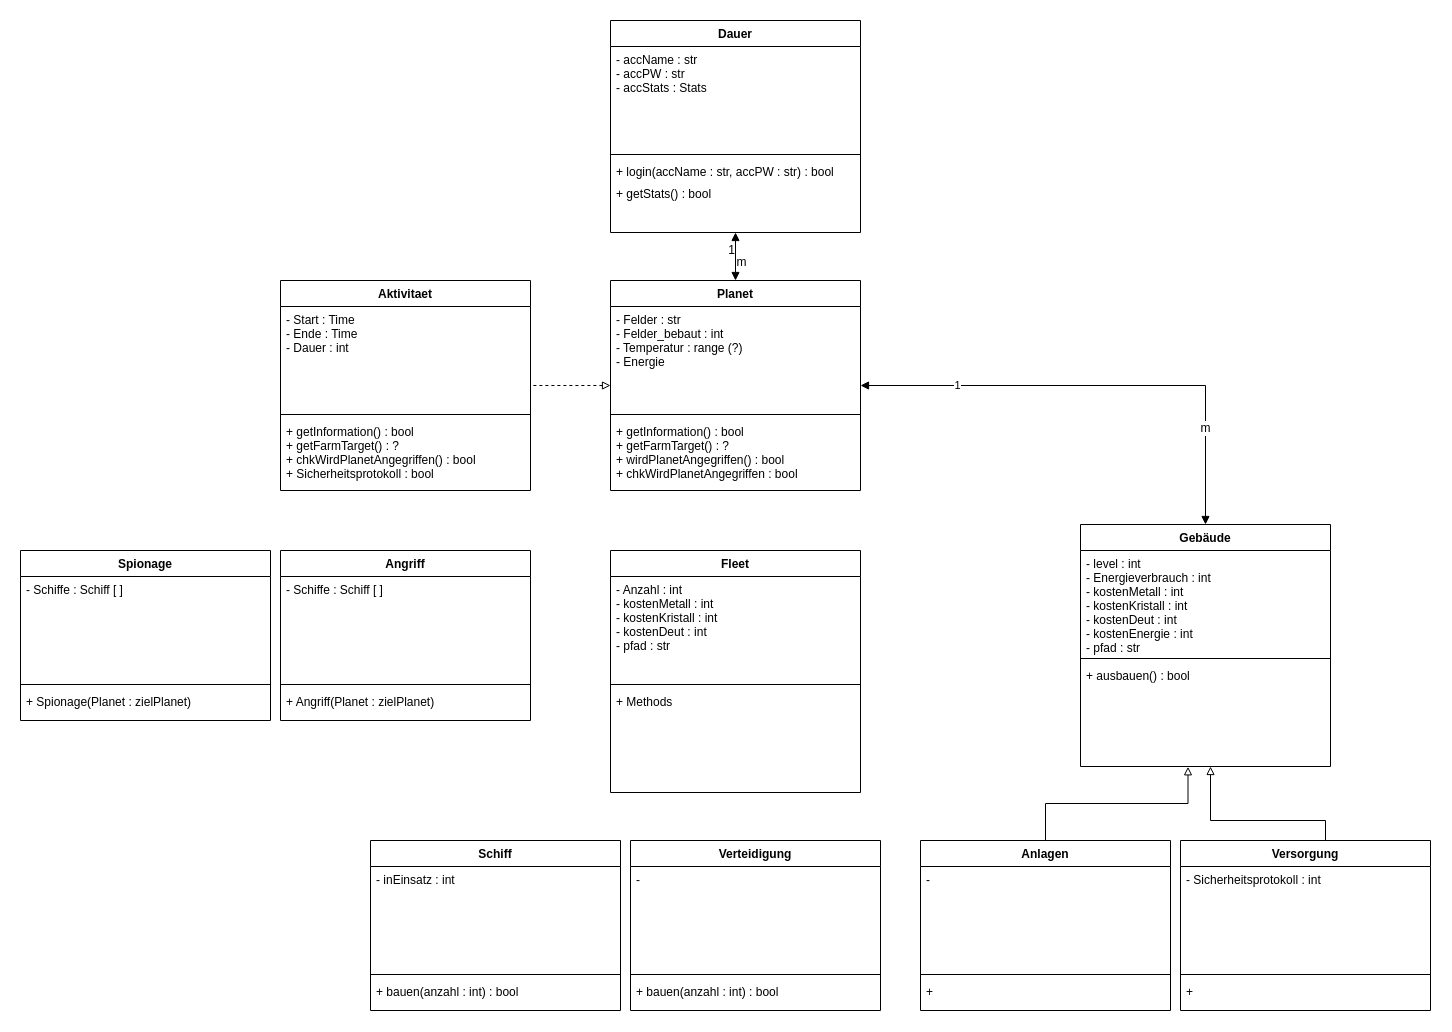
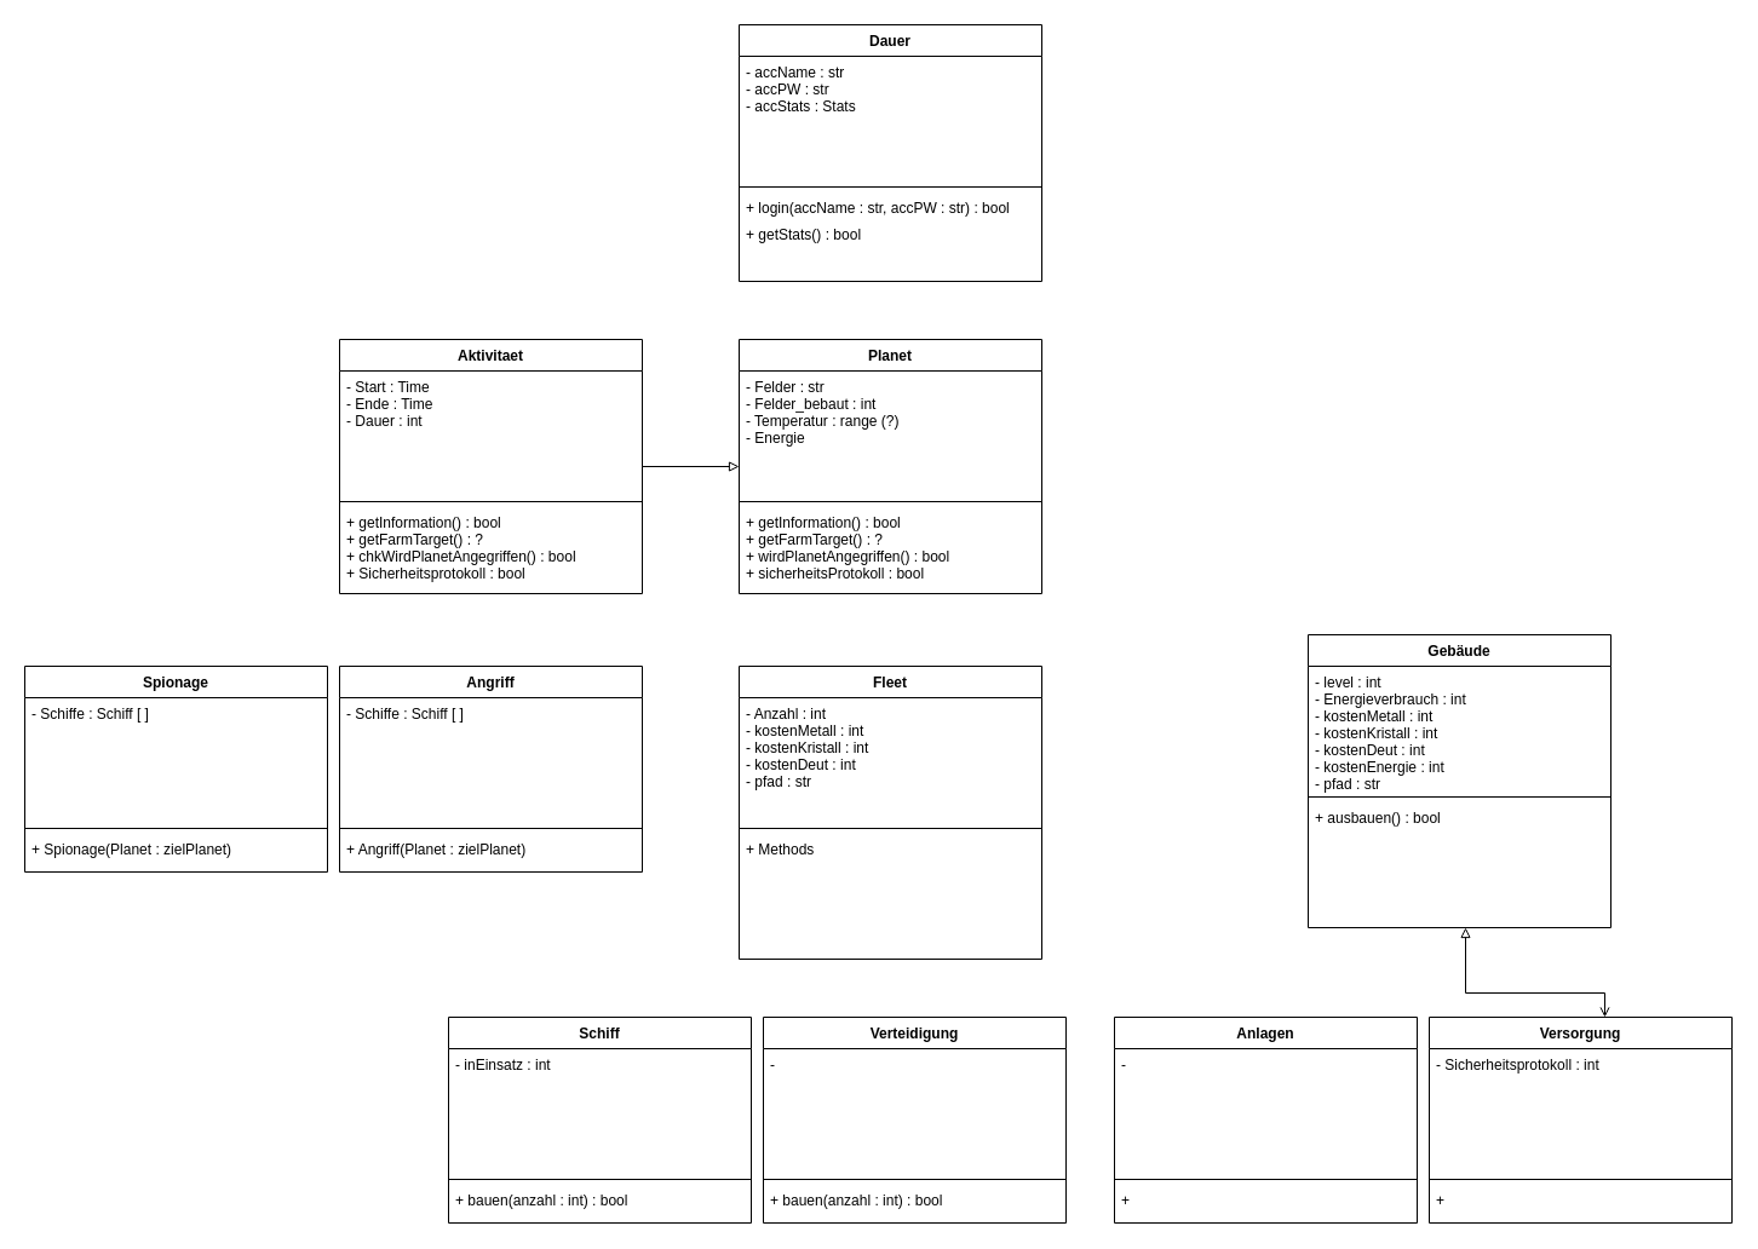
  <mxCell id="0" />
  <mxCell id="1" parent="0" />
- <mxCell id="2" value="" style="edgeStyle=orthogonalEdgeStyle;rounded=0;orthogonalLoop=1;jettySize=auto;html=1;startArrow=block;startFill=1;endArrow=block;endFill=1;" edge="1" parent="1" source="5" target="13"><mxGeometry relative="1" as="geometry" /></mxCell>
- <mxCell id="3" value="m" style="text;html=1;align=center;verticalAlign=middle;resizable=0;points=[];labelBackgroundColor=#ffffff;" vertex="1" connectable="0" parent="2"><mxGeometry x="0.779" y="1" relative="1" as="geometry"><mxPoint x="4" y="-14" as="offset" /></mxGeometry></mxCell>
- <mxCell id="4" value="1" style="text;html=1;align=center;verticalAlign=middle;resizable=0;points=[];labelBackgroundColor=#ffffff;" vertex="1" connectable="0" parent="2"><mxGeometry x="-0.877" y="2" relative="1" as="geometry"><mxPoint x="-7" y="14" as="offset" /></mxGeometry></mxCell>
  <mxCell id="5" value="Dauer" style="swimlane;fontStyle=1;align=center;verticalAlign=top;childLayout=stackLayout;horizontal=1;startSize=26;horizontalStack=0;resizeParent=1;resizeParentMax=0;resizeLast=0;collapsible=1;marginBottom=0;" vertex="1" parent="1"><mxGeometry x="610" y="20" width="250" height="212" as="geometry"><mxRectangle x="425" y="120" width="100" height="26" as="alternateBounds" /></mxGeometry></mxCell>
  <mxCell id="6" value="- accName : str&#10;- accPW : str&#10;- accStats : Stats" style="text;strokeColor=none;fillColor=none;align=left;verticalAlign=top;spacingLeft=4;spacingRight=4;overflow=hidden;rotatable=0;points=[[0,0.5],[1,0.5]];portConstraint=eastwest;" vertex="1" parent="5"><mxGeometry y="26" width="250" height="104" as="geometry" /></mxCell>
  <mxCell id="7" value="" style="line;strokeWidth=1;fillColor=none;align=left;verticalAlign=middle;spacingTop=-1;spacingLeft=3;spacingRight=3;rotatable=0;labelPosition=right;points=[];portConstraint=eastwest;" vertex="1" parent="5"><mxGeometry y="130" width="250" height="8" as="geometry" /></mxCell>
  <mxCell id="8" value="+ login(accName : str, accPW : str) : bool" style="text;strokeColor=none;fillColor=none;align=left;verticalAlign=top;spacingLeft=4;spacingRight=4;overflow=hidden;rotatable=0;points=[[0,0.5],[1,0.5]];portConstraint=eastwest;" vertex="1" parent="5"><mxGeometry y="138" width="250" height="22" as="geometry" /></mxCell>
  <mxCell id="9" value="+ getStats() : bool" style="text;strokeColor=none;fillColor=none;align=left;verticalAlign=top;spacingLeft=4;spacingRight=4;overflow=hidden;rotatable=0;points=[[0,0.5],[1,0.5]];portConstraint=eastwest;" vertex="1" parent="5"><mxGeometry y="160" width="250" height="52" as="geometry" /></mxCell>
- <mxCell id="10" value="1" style="edgeStyle=orthogonalEdgeStyle;rounded=0;orthogonalLoop=1;jettySize=auto;html=1;startArrow=block;startFill=1;endArrow=block;endFill=1;" edge="1" parent="1" source="13" target="22"><mxGeometry x="-0.6" relative="1" as="geometry"><mxPoint as="offset" /></mxGeometry></mxCell>
- <mxCell id="11" value="m" style="text;html=1;align=center;verticalAlign=middle;resizable=0;points=[];labelBackgroundColor=#ffffff;" vertex="1" connectable="0" parent="10"><mxGeometry x="0.6" y="-1" relative="1" as="geometry"><mxPoint as="offset" /></mxGeometry></mxCell>
- <mxCell id="12" value="" style="edgeStyle=orthogonalEdgeStyle;rounded=0;orthogonalLoop=1;jettySize=auto;html=1;startArrow=block;startFill=0;endArrow=none;endFill=0;dashed=1;" edge="1" parent="1" source="13" target="17"><mxGeometry relative="1" as="geometry" /></mxCell>
+ <mxCell id="12" value="" style="edgeStyle=orthogonalEdgeStyle;rounded=0;orthogonalLoop=1;jettySize=auto;html=1;startArrow=block;startFill=0;endArrow=none;endFill=0;" edge="1" parent="1" source="13" target="17"><mxGeometry relative="1" as="geometry" /></mxCell>
  <mxCell id="13" value="Planet" style="swimlane;fontStyle=1;align=center;verticalAlign=top;childLayout=stackLayout;horizontal=1;startSize=26;horizontalStack=0;resizeParent=1;resizeParentMax=0;resizeLast=0;collapsible=1;marginBottom=0;" vertex="1" parent="1"><mxGeometry x="610" width="250" height="210" as="geometry" y="280"><mxRectangle x="425" y="120" width="100" height="26" as="alternateBounds" /></mxGeometry></mxCell>
  <mxCell id="14" value="- Felder : str&#10;- Felder_bebaut : int&#10;- Temperatur : range (?)&#10;- Energie" style="text;strokeColor=none;fillColor=none;align=left;verticalAlign=top;spacingLeft=4;spacingRight=4;overflow=hidden;rotatable=0;points=[[0,0.5],[1,0.5]];portConstraint=eastwest;" vertex="1" parent="13"><mxGeometry y="26" width="250" height="104" as="geometry" /></mxCell>
  <mxCell id="15" value="" style="line;strokeWidth=1;fillColor=none;align=left;verticalAlign=middle;spacingTop=-1;spacingLeft=3;spacingRight=3;rotatable=0;labelPosition=right;points=[];portConstraint=eastwest;" vertex="1" parent="13"><mxGeometry y="130" width="250" height="8" as="geometry" /></mxCell>
- <mxCell id="16" value="+ getInformation() : bool&#10;+ getFarmTarget() : ?&#10;+ wirdPlanetAngegriffen() : bool&#10;+ chkWirdPlanetAngegriffen : bool&#10;" style="text;strokeColor=none;fillColor=none;align=left;verticalAlign=top;spacingLeft=4;spacingRight=4;overflow=hidden;rotatable=0;points=[[0,0.5],[1,0.5]];portConstraint=eastwest;" vertex="1" parent="13"><mxGeometry y="138" width="250" height="72" as="geometry" /></mxCell>
+ <mxCell id="16" value="+ getInformation() : bool&#10;+ getFarmTarget() : ?&#10;+ wirdPlanetAngegriffen() : bool&#10;+ sicherheitsProtokoll : bool&#10;" style="text;strokeColor=none;fillColor=none;align=left;verticalAlign=top;spacingLeft=4;spacingRight=4;overflow=hidden;rotatable=0;points=[[0,0.5],[1,0.5]];portConstraint=eastwest;" vertex="1" parent="13"><mxGeometry y="138" width="250" height="72" as="geometry" /></mxCell>
  <mxCell id="17" value="Aktivitaet" style="swimlane;fontStyle=1;align=center;verticalAlign=top;childLayout=stackLayout;horizontal=1;startSize=26;horizontalStack=0;resizeParent=1;resizeParentMax=0;resizeLast=0;collapsible=1;marginBottom=0;" vertex="1" parent="1"><mxGeometry x="280" width="250" height="210" as="geometry" y="280"><mxRectangle x="425" y="120" width="100" height="26" as="alternateBounds" /></mxGeometry></mxCell>
  <mxCell id="18" value="- Start : Time&#10;- Ende : Time&#10;- Dauer : int" style="text;strokeColor=none;fillColor=none;align=left;verticalAlign=top;spacingLeft=4;spacingRight=4;overflow=hidden;rotatable=0;points=[[0,0.5],[1,0.5]];portConstraint=eastwest;" vertex="1" parent="17"><mxGeometry y="26" width="250" height="104" as="geometry" /></mxCell>
  <mxCell id="19" value="" style="line;strokeWidth=1;fillColor=none;align=left;verticalAlign=middle;spacingTop=-1;spacingLeft=3;spacingRight=3;rotatable=0;labelPosition=right;points=[];portConstraint=eastwest;" vertex="1" parent="17"><mxGeometry y="130" width="250" height="8" as="geometry" /></mxCell>
  <mxCell id="20" value="+ getInformation() : bool&#10;+ getFarmTarget() : ?&#10;+ chkWirdPlanetAngegriffen() : bool&#10;+ Sicherheitsprotokoll : bool&#10;" style="text;strokeColor=none;fillColor=none;align=left;verticalAlign=top;spacingLeft=4;spacingRight=4;overflow=hidden;rotatable=0;points=[[0,0.5],[1,0.5]];portConstraint=eastwest;" vertex="1" parent="17"><mxGeometry y="138" width="250" height="72" as="geometry" /></mxCell>
- <mxCell id="21" value="" style="edgeStyle=orthogonalEdgeStyle;rounded=0;orthogonalLoop=1;jettySize=auto;html=1;startArrow=block;startFill=0;endArrow=none;endFill=0;" edge="1" parent="1" source="22" target="26"><mxGeometry relative="1" as="geometry"><Array as="points"><mxPoint x="1210" y="820" /><mxPoint x="1325" y="820" /></Array></mxGeometry></mxCell>
+ <mxCell id="21" value="" style="edgeStyle=orthogonalEdgeStyle;rounded=0;orthogonalLoop=1;jettySize=auto;html=1;startArrow=block;startFill=0;endArrow=open;endFill=0;" edge="1" parent="1" source="22" target="26"><mxGeometry relative="1" as="geometry"><Array as="points"><mxPoint x="1210" y="820" /><mxPoint x="1325" y="820" /></Array></mxGeometry></mxCell>
  <mxCell id="22" value="Gebäude" style="swimlane;fontStyle=1;align=center;verticalAlign=top;childLayout=stackLayout;horizontal=1;startSize=26;horizontalStack=0;resizeParent=1;resizeParentMax=0;resizeLast=0;collapsible=1;marginBottom=0;" vertex="1" parent="1"><mxGeometry x="1080" y="524" width="250" height="242" as="geometry"><mxRectangle x="425" y="120" width="100" height="26" as="alternateBounds" /></mxGeometry></mxCell>
  <mxCell id="23" value="- level : int&#10;- Energieverbrauch : int&#10;- kostenMetall : int&#10;- kostenKristall : int&#10;- kostenDeut : int&#10;- kostenEnergie : int&#10;- pfad : str" style="text;strokeColor=none;fillColor=none;align=left;verticalAlign=top;spacingLeft=4;spacingRight=4;overflow=hidden;rotatable=0;points=[[0,0.5],[1,0.5]];portConstraint=eastwest;" vertex="1" parent="22"><mxGeometry y="26" width="250" height="104" as="geometry" /></mxCell>
  <mxCell id="24" value="" style="line;strokeWidth=1;fillColor=none;align=left;verticalAlign=middle;spacingTop=-1;spacingLeft=3;spacingRight=3;rotatable=0;labelPosition=right;points=[];portConstraint=eastwest;" vertex="1" parent="22"><mxGeometry y="130" width="250" height="8" as="geometry" /></mxCell>
  <mxCell id="25" value="+ ausbauen() : bool" style="text;strokeColor=none;fillColor=none;align=left;verticalAlign=top;spacingLeft=4;spacingRight=4;overflow=hidden;rotatable=0;points=[[0,0.5],[1,0.5]];portConstraint=eastwest;" vertex="1" parent="22"><mxGeometry y="138" width="250" height="104" as="geometry" /></mxCell>
  <mxCell id="26" value="Versorgung" style="swimlane;fontStyle=1;align=center;verticalAlign=top;childLayout=stackLayout;horizontal=1;startSize=26;horizontalStack=0;resizeParent=1;resizeParentMax=0;resizeLast=0;collapsible=1;marginBottom=0;" vertex="1" parent="1"><mxGeometry x="1180" y="840" width="250" height="170" as="geometry"><mxRectangle x="425" y="120" width="100" height="26" as="alternateBounds" /></mxGeometry></mxCell>
  <mxCell id="27" value="- Sicherheitsprotokoll : int" style="text;strokeColor=none;fillColor=none;align=left;verticalAlign=top;spacingLeft=4;spacingRight=4;overflow=hidden;rotatable=0;points=[[0,0.5],[1,0.5]];portConstraint=eastwest;" vertex="1" parent="26"><mxGeometry y="26" width="250" height="104" as="geometry" /></mxCell>
  <mxCell id="28" value="" style="line;strokeWidth=1;fillColor=none;align=left;verticalAlign=middle;spacingTop=-1;spacingLeft=3;spacingRight=3;rotatable=0;labelPosition=right;points=[];portConstraint=eastwest;" vertex="1" parent="26"><mxGeometry y="130" width="250" height="8" as="geometry" /></mxCell>
  <mxCell id="29" value="+" style="text;strokeColor=none;fillColor=none;align=left;verticalAlign=top;spacingLeft=4;spacingRight=4;overflow=hidden;rotatable=0;points=[[0,0.5],[1,0.5]];portConstraint=eastwest;" vertex="1" parent="26"><mxGeometry y="138" width="250" height="32" as="geometry" /></mxCell>
  <mxCell id="30" value="Anlagen" style="swimlane;fontStyle=1;align=center;verticalAlign=top;childLayout=stackLayout;horizontal=1;startSize=26;horizontalStack=0;resizeParent=1;resizeParentMax=0;resizeLast=0;collapsible=1;marginBottom=0;" vertex="1" parent="1"><mxGeometry x="920" y="840" width="250" height="170" as="geometry"><mxRectangle x="425" y="120" width="100" height="26" as="alternateBounds" /></mxGeometry></mxCell>
  <mxCell id="31" value="-" style="text;strokeColor=none;fillColor=none;align=left;verticalAlign=top;spacingLeft=4;spacingRight=4;overflow=hidden;rotatable=0;points=[[0,0.5],[1,0.5]];portConstraint=eastwest;" vertex="1" parent="30"><mxGeometry y="26" width="250" height="104" as="geometry" /></mxCell>
  <mxCell id="32" value="" style="line;strokeWidth=1;fillColor=none;align=left;verticalAlign=middle;spacingTop=-1;spacingLeft=3;spacingRight=3;rotatable=0;labelPosition=right;points=[];portConstraint=eastwest;" vertex="1" parent="30"><mxGeometry y="130" width="250" height="8" as="geometry" /></mxCell>
  <mxCell id="33" value="+" style="text;strokeColor=none;fillColor=none;align=left;verticalAlign=top;spacingLeft=4;spacingRight=4;overflow=hidden;rotatable=0;points=[[0,0.5],[1,0.5]];portConstraint=eastwest;" vertex="1" parent="30"><mxGeometry y="138" width="250" height="32" as="geometry" /></mxCell>
- <mxCell id="34" value="" style="edgeStyle=orthogonalEdgeStyle;rounded=0;orthogonalLoop=1;jettySize=auto;html=1;startArrow=block;startFill=0;endArrow=none;endFill=0;entryX=0.5;entryY=0;entryDx=0;entryDy=0;exitX=0.43;exitY=1.003;exitDx=0;exitDy=0;exitPerimeter=0;" edge="1" parent="1" source="25" target="30"><mxGeometry relative="1" as="geometry"><mxPoint x="1130" y="800" as="sourcePoint" /><mxPoint x="1160" y="882" as="targetPoint" /></mxGeometry></mxCell>
  <mxCell id="35" value="Verteidigung" style="swimlane;fontStyle=1;align=center;verticalAlign=top;childLayout=stackLayout;horizontal=1;startSize=26;horizontalStack=0;resizeParent=1;resizeParentMax=0;resizeLast=0;collapsible=1;marginBottom=0;" vertex="1" parent="1"><mxGeometry x="630" y="840" width="250" height="170" as="geometry"><mxRectangle x="425" y="120" width="100" height="26" as="alternateBounds" /></mxGeometry></mxCell>
  <mxCell id="36" value="-" style="text;strokeColor=none;fillColor=none;align=left;verticalAlign=top;spacingLeft=4;spacingRight=4;overflow=hidden;rotatable=0;points=[[0,0.5],[1,0.5]];portConstraint=eastwest;" vertex="1" parent="35"><mxGeometry y="26" width="250" height="104" as="geometry" /></mxCell>
  <mxCell id="37" value="" style="line;strokeWidth=1;fillColor=none;align=left;verticalAlign=middle;spacingTop=-1;spacingLeft=3;spacingRight=3;rotatable=0;labelPosition=right;points=[];portConstraint=eastwest;" vertex="1" parent="35"><mxGeometry y="130" width="250" height="8" as="geometry" /></mxCell>
  <mxCell id="38" value="+ bauen(anzahl : int) : bool" style="text;strokeColor=none;fillColor=none;align=left;verticalAlign=top;spacingLeft=4;spacingRight=4;overflow=hidden;rotatable=0;points=[[0,0.5],[1,0.5]];portConstraint=eastwest;" vertex="1" parent="35"><mxGeometry y="138" width="250" height="32" as="geometry" /></mxCell>
  <mxCell id="39" value="Schiff" style="swimlane;fontStyle=1;align=center;verticalAlign=top;childLayout=stackLayout;horizontal=1;startSize=26;horizontalStack=0;resizeParent=1;resizeParentMax=0;resizeLast=0;collapsible=1;marginBottom=0;" vertex="1" parent="1"><mxGeometry x="370" y="840" width="250" height="170" as="geometry"><mxRectangle x="425" y="120" width="100" height="26" as="alternateBounds" /></mxGeometry></mxCell>
  <mxCell id="40" value="- inEinsatz : int" style="text;strokeColor=none;fillColor=none;align=left;verticalAlign=top;spacingLeft=4;spacingRight=4;overflow=hidden;rotatable=0;points=[[0,0.5],[1,0.5]];portConstraint=eastwest;" vertex="1" parent="39"><mxGeometry y="26" width="250" height="104" as="geometry" /></mxCell>
  <mxCell id="41" value="" style="line;strokeWidth=1;fillColor=none;align=left;verticalAlign=middle;spacingTop=-1;spacingLeft=3;spacingRight=3;rotatable=0;labelPosition=right;points=[];portConstraint=eastwest;" vertex="1" parent="39"><mxGeometry y="130" width="250" height="8" as="geometry" /></mxCell>
  <mxCell id="42" value="+ bauen(anzahl : int) : bool" style="text;strokeColor=none;fillColor=none;align=left;verticalAlign=top;spacingLeft=4;spacingRight=4;overflow=hidden;rotatable=0;points=[[0,0.5],[1,0.5]];portConstraint=eastwest;" vertex="1" parent="39"><mxGeometry y="138" width="250" height="32" as="geometry" /></mxCell>
  <mxCell id="43" value="Fleet" style="swimlane;fontStyle=1;align=center;verticalAlign=top;childLayout=stackLayout;horizontal=1;startSize=26;horizontalStack=0;resizeParent=1;resizeParentMax=0;resizeLast=0;collapsible=1;marginBottom=0;" vertex="1" parent="1"><mxGeometry x="610" y="550" width="250" height="242" as="geometry"><mxRectangle x="425" y="120" width="100" height="26" as="alternateBounds" /></mxGeometry></mxCell>
  <mxCell id="44" value="- Anzahl : int&#10;- kostenMetall : int&#10;- kostenKristall : int&#10;- kostenDeut : int&#10;- pfad : str" style="text;strokeColor=none;fillColor=none;align=left;verticalAlign=top;spacingLeft=4;spacingRight=4;overflow=hidden;rotatable=0;points=[[0,0.5],[1,0.5]];portConstraint=eastwest;" vertex="1" parent="43"><mxGeometry y="26" width="250" height="104" as="geometry" /></mxCell>
  <mxCell id="45" value="" style="line;strokeWidth=1;fillColor=none;align=left;verticalAlign=middle;spacingTop=-1;spacingLeft=3;spacingRight=3;rotatable=0;labelPosition=right;points=[];portConstraint=eastwest;" vertex="1" parent="43"><mxGeometry y="130" width="250" height="8" as="geometry" /></mxCell>
  <mxCell id="46" value="+ Methods" style="text;strokeColor=none;fillColor=none;align=left;verticalAlign=top;spacingLeft=4;spacingRight=4;overflow=hidden;rotatable=0;points=[[0,0.5],[1,0.5]];portConstraint=eastwest;" vertex="1" parent="43"><mxGeometry y="138" width="250" height="104" as="geometry" /></mxCell>
  <mxCell id="47" value="Angriff" style="swimlane;fontStyle=1;align=center;verticalAlign=top;childLayout=stackLayout;horizontal=1;startSize=26;horizontalStack=0;resizeParent=1;resizeParentMax=0;resizeLast=0;collapsible=1;marginBottom=0;" vertex="1" parent="1"><mxGeometry x="280" y="550" width="250" height="170" as="geometry"><mxRectangle x="425" y="120" width="100" height="26" as="alternateBounds" /></mxGeometry></mxCell>
  <mxCell id="48" value="- Schiffe : Schiff [ ]" style="text;strokeColor=none;fillColor=none;align=left;verticalAlign=top;spacingLeft=4;spacingRight=4;overflow=hidden;rotatable=0;points=[[0,0.5],[1,0.5]];portConstraint=eastwest;" vertex="1" parent="47"><mxGeometry y="26" width="250" height="104" as="geometry" /></mxCell>
  <mxCell id="49" value="" style="line;strokeWidth=1;fillColor=none;align=left;verticalAlign=middle;spacingTop=-1;spacingLeft=3;spacingRight=3;rotatable=0;labelPosition=right;points=[];portConstraint=eastwest;" vertex="1" parent="47"><mxGeometry y="130" width="250" height="8" as="geometry" /></mxCell>
  <mxCell id="50" value="+ Angriff(Planet : zielPlanet)" style="text;strokeColor=none;fillColor=none;align=left;verticalAlign=top;spacingLeft=4;spacingRight=4;overflow=hidden;rotatable=0;points=[[0,0.5],[1,0.5]];portConstraint=eastwest;" vertex="1" parent="47"><mxGeometry y="138" width="250" height="32" as="geometry" /></mxCell>
  <mxCell id="51" value="Spionage" style="swimlane;fontStyle=1;align=center;verticalAlign=top;childLayout=stackLayout;horizontal=1;startSize=26;horizontalStack=0;resizeParent=1;resizeParentMax=0;resizeLast=0;collapsible=1;marginBottom=0;" vertex="1" parent="1"><mxGeometry x="20" y="550" width="250" height="170" as="geometry"><mxRectangle x="425" y="120" width="100" height="26" as="alternateBounds" /></mxGeometry></mxCell>
  <mxCell id="52" value="- Schiffe : Schiff [ ]" style="text;strokeColor=none;fillColor=none;align=left;verticalAlign=top;spacingLeft=4;spacingRight=4;overflow=hidden;rotatable=0;points=[[0,0.5],[1,0.5]];portConstraint=eastwest;" vertex="1" parent="51"><mxGeometry y="26" width="250" height="104" as="geometry" /></mxCell>
  <mxCell id="53" value="" style="line;strokeWidth=1;fillColor=none;align=left;verticalAlign=middle;spacingTop=-1;spacingLeft=3;spacingRight=3;rotatable=0;labelPosition=right;points=[];portConstraint=eastwest;" vertex="1" parent="51"><mxGeometry y="130" width="250" height="8" as="geometry" /></mxCell>
  <mxCell id="54" value="+ Spionage(Planet : zielPlanet)" style="text;strokeColor=none;fillColor=none;align=left;verticalAlign=top;spacingLeft=4;spacingRight=4;overflow=hidden;rotatable=0;points=[[0,0.5],[1,0.5]];portConstraint=eastwest;" vertex="1" parent="51"><mxGeometry y="138" width="250" height="32" as="geometry" /></mxCell>
